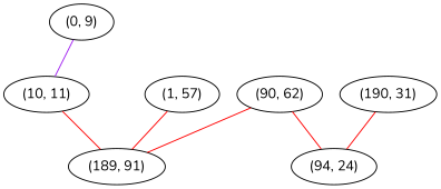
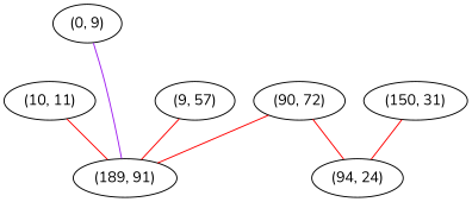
  graph {
    fontname=Nunito
    node [fontname=Nunito]
    edge [color=red fontname=Nunito weight=1]
    n1 [label="(0, 9)"]
    "(10, 11)"
    "(189, 91)"
-   "(9, 57)" [label="(1, 57)"]
-   "(90, 72)" [label="(90, 62)"]
+   "(9, 57)"
+   "(90, 72)"
    "(94, 24)"
-   "(150, 31)" [label="(190, 31)"]
-   n1 -- "(10, 11)" [color=purple weight=4]
+   "(150, 31)"
+   n1 -- "(189, 91)" [color=purple weight=4]
    "(10, 11)" -- "(189, 91)"
    "(9, 57)" -- "(189, 91)"
    "(90, 72)" -- "(189, 91)"
    "(90, 72)" -- "(94, 24)"
    "(150, 31)" -- "(94, 24)"
  }
